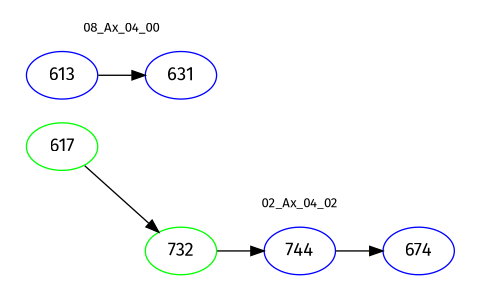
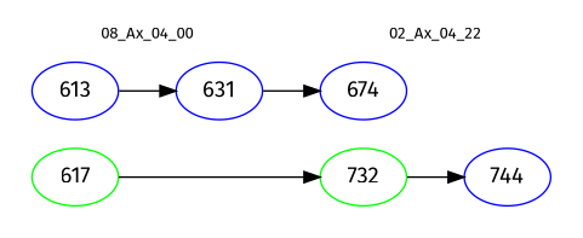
  digraph {
    fontname="Fira Sans"
    rankdir=LR
    node [color=blue fontname="Fira Sans"]
    edge [color=black fontname="Fira Sans"]
    n1 [color=green label=732]
    n2 [label=744]
    n3 [label=674]
    n4 [color=green label=617]
    n5 [label=613]
    n6 [label=631]
    subgraph cluster_1 {
      color=white
      fontsize=10
-     label="02_Ax_04_02"
+     label="02_Ax_04_22"
      n1
      n2
      n3
    }
    subgraph cluster_2 {
      color=white
      fontsize=10
      label="08_Ax_04_00"
      n4
      n5
      n6
    }
    n1 -> n2
-   n2 -> n3
+   n6 -> n3
    n4 -> n1
    n5 -> n6
  }
